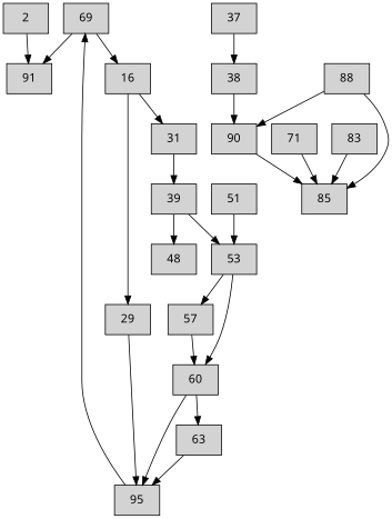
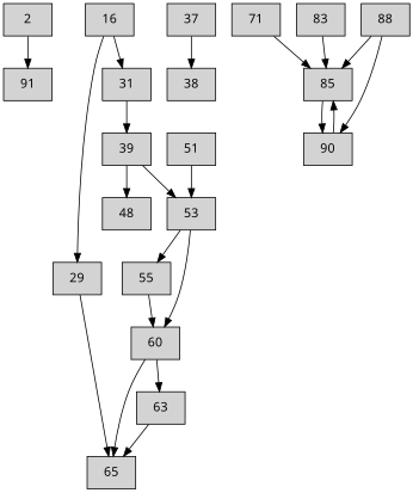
  digraph {
    fontname="Noto Sans"
    node [fontname="Noto Sans" shape=box style=filled]
    edge [fontname="Noto Sans"]
    n1 [label=2]
    n2 [label=91]
    n3 [label=16]
    n4 [label=29]
    n5 [label=31]
-   n6 [label=95]
+   n6 [label=65]
    n7 [label=39]
-   n8 [label=69]
    n9 [label=37]
    n10 [label=38]
    n11 [label=48]
    n12 [label=53]
-   n13 [label=57]
+   n13 [label=55]
    n14 [label=60]
    n15 [label=51]
    n16 [label=63]
    n17 [label=71]
    n18 [label=85]
    n19 [label=90]
    n20 [label=83]
    n21 [label=88]
    n1 -> n2
    n3 -> n4
    n3 -> n5
    n4 -> n6
    n5 -> n7
-   n6 -> n8
    n7 -> n11
    n7 -> n12
-   n8 -> n2
-   n8 -> n3
    n9 -> n10
    n12 -> n13
    n12 -> n14
    n13 -> n14
    n14 -> n6
    n14 -> n16
    n15 -> n12
    n16 -> n6
    n17 -> n18
-   n10 -> n19
+   n18 -> n19
    n19 -> n18
    n20 -> n18
    n21 -> n18
    n21 -> n19
  }
